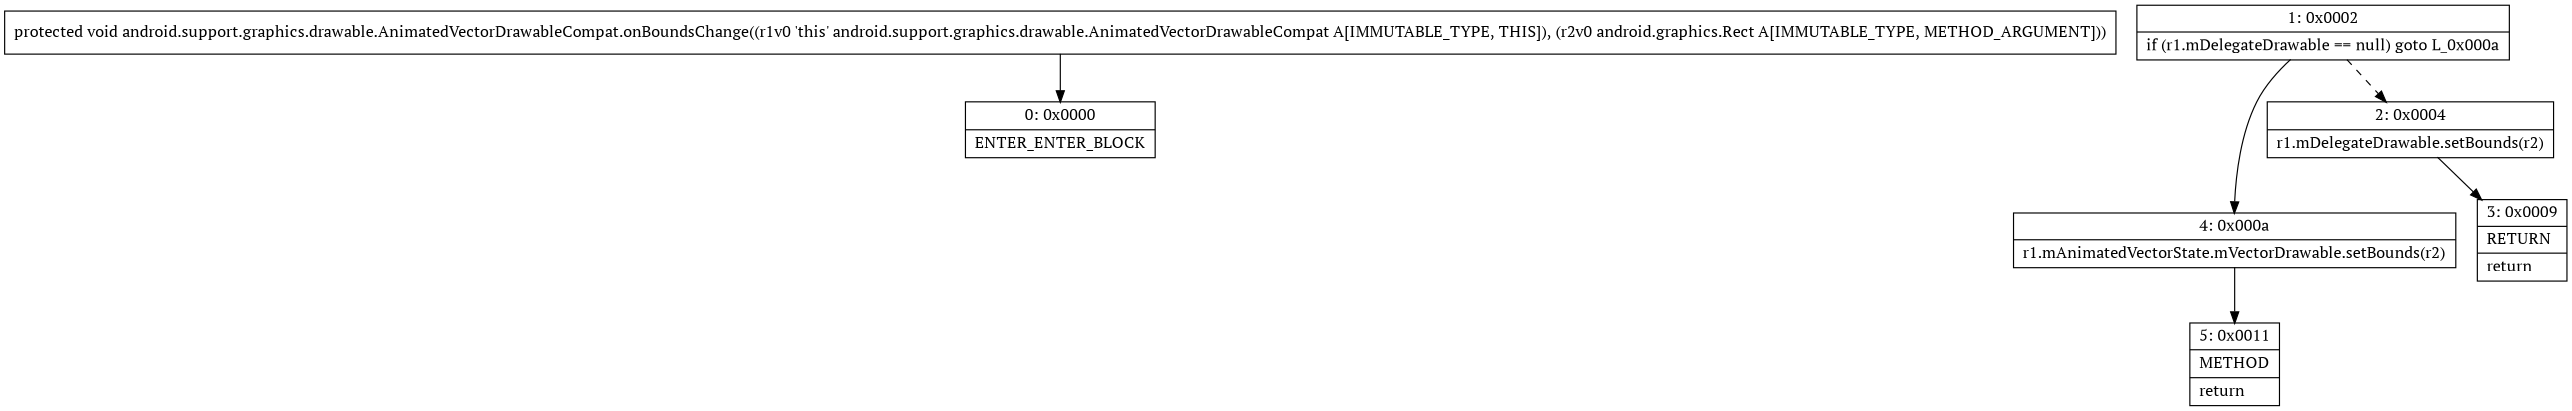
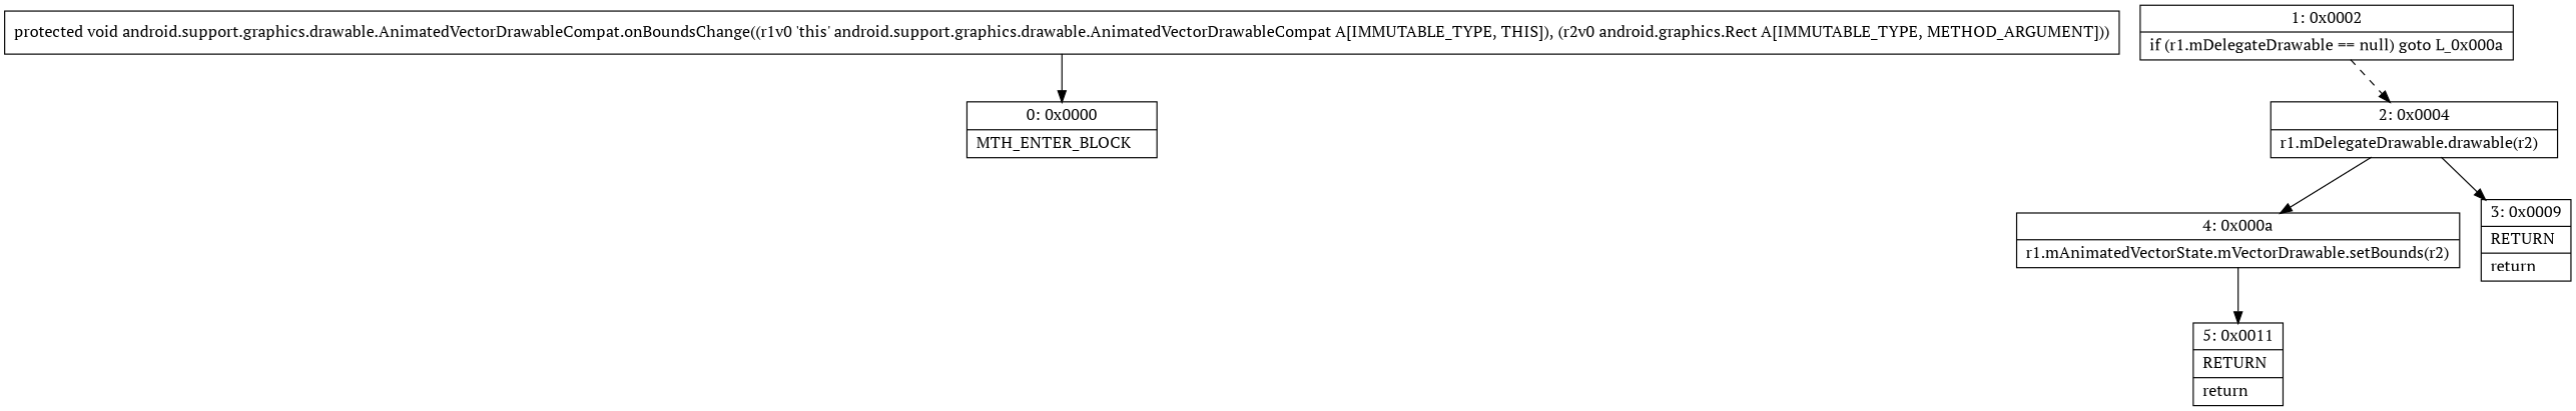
  digraph {
    fontname="PT Serif"
    node [fontname="PT Serif" shape=record]
    edge [fontname="PT Serif"]
-   n1 [label="{0\:\ 0x0000|ENTER_ENTER_BLOCK\l}"]
+   n1 [label="{0\:\ 0x0000|MTH_ENTER_BLOCK\l}"]
    n2 [label="{1\:\ 0x0002|if (r1.mDelegateDrawable == null) goto L_0x000a\l}"]
-   n3 [label="{2\:\ 0x0004|r1.mDelegateDrawable.setBounds(r2)\l}"]
+   n3 [label="{2\:\ 0x0004|r1.mDelegateDrawable.drawable(r2)\l}"]
    n4 [label="{4\:\ 0x000a|r1.mAnimatedVectorState.mVectorDrawable.setBounds(r2)\l}"]
    n5 [label="{3\:\ 0x0009|RETURN\l|return\l}"]
-   n6 [label="{5\:\ 0x0011|METHOD\l|return\l}"]
+   n6 [label="{5\:\ 0x0011|RETURN\l|return\l}"]
    n7 [label="{protected void android.support.graphics.drawable.AnimatedVectorDrawableCompat.onBoundsChange((r1v0 'this' android.support.graphics.drawable.AnimatedVectorDrawableCompat A[IMMUTABLE_TYPE, THIS]), (r2v0 android.graphics.Rect A[IMMUTABLE_TYPE, METHOD_ARGUMENT])) }"]
    n2 -> n3 [style=dashed]
-   n2 -> n4
+   n3 -> n4
    n3 -> n5
    n4 -> n6
    n7 -> n1
  }
